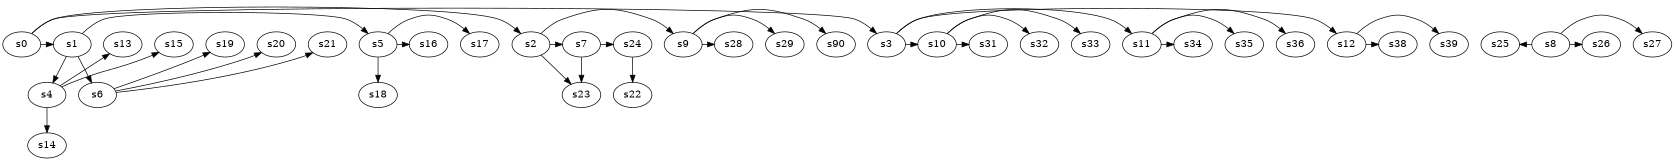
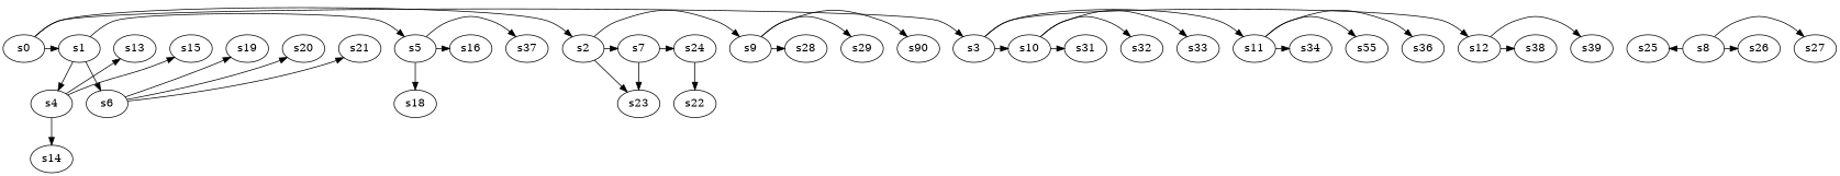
  digraph {
    node [player=1]
    s0
    s1
    s2 [player=0]
    s3
    s4
    s5
    s6
    s7 [player=0]
    s9 [player=0]
    s23 [player=0]
    s10
    s11
    s12
    s13
    s14 [player=0]
    s15
    s16
-   s17 [player=0]
+   s17 [player=0 label=s37]
    s18
    s19
    s20 [player=0]
    s21 [player=0]
    s24 [player=0]
    s25 [player=0]
    s8
    s26
    s27
    s28 [player=0]
    s29 [player=0]
    n30 [label=s90]
    s31 [player=0]
    s32 [player=0]
    s33 [player=0]
    s34
-   s35
+   s35 [label=s55]
    s36
    s38 [player=0]
    s39 [player=0]
    s22 [player=0]
    s0 -> s1 [constraint="time % 2 == 0"]
    s0 -> s2 [constraint="!(time % 4 == 0)"]
    s0 -> s3 [constraint="time == 1 || time == 3 || time == 8 || time == 9"]
    s1 -> s4
    s1 -> s5 [constraint="time == 1 || time == 10"]
    s1 -> s6
    s2 -> s7 [constraint="time % 2 == 0"]
    s2 -> s9 [constraint="time % 2 == 0 || time % 2 == 1"]
    s2 -> s23 [constraint="time == 3 || time == 4"]
    s3 -> s10 [constraint="time % 3 == 1"]
    s3 -> s11 [constraint="time == 12"]
    s3 -> s12 [constraint="time % 6 == 2"]
    s4 -> s13 [constraint="time % 3 == 0 || time % 3 == 1"]
    s4 -> s14
    s4 -> s15 [constraint="time == 0 || time == 9"]
    s5 -> s16 [constraint="time % 3 == 0 || time % 3 == 1"]
    s5 -> s17 [constraint="!(time % 3 == 0)"]
    s5 -> s18
    s6 -> s19 [constraint="time % 6 == 5"]
    s6 -> s20 [constraint="time % 4 == 0 || time % 4 == 1"]
    s6 -> s21 [constraint="time % 6 == 4"]
    s7 -> s23
    s7 -> s24 [constraint="time % 2 == 0 || time % 2 == 1"]
    s9 -> s28 [constraint="time % 4 == 3"]
    s9 -> s29 [constraint="time % 2 == 0 || time % 2 == 1"]
    s9 -> n30 [constraint="time % 2 == 0"]
    s10 -> s31 [constraint="time % 6 == 5"]
    s10 -> s32 [constraint="time == 9 || time == 10 || time == 14"]
    s10 -> s33 [constraint="time % 4 == 0 || time % 2 == 1"]
    s11 -> s34 [constraint="time % 4 == 0 || time % 4 == 1"]
    s11 -> s35 [constraint="time % 6 == 2"]
    s11 -> s36 [constraint="time == 3 || time == 7"]
    s12 -> s38 [constraint="time % 4 == 0"]
    s12 -> s39 [constraint="time % 6 == 0"]
    s24 -> s22
    s8 -> s25 [constraint="time % 4 == 0"]
    s8 -> s26 [constraint="time % 6 == 5"]
    s8 -> s27 [constraint="time % 2 == 0 || time % 4 == 1"]
  }
